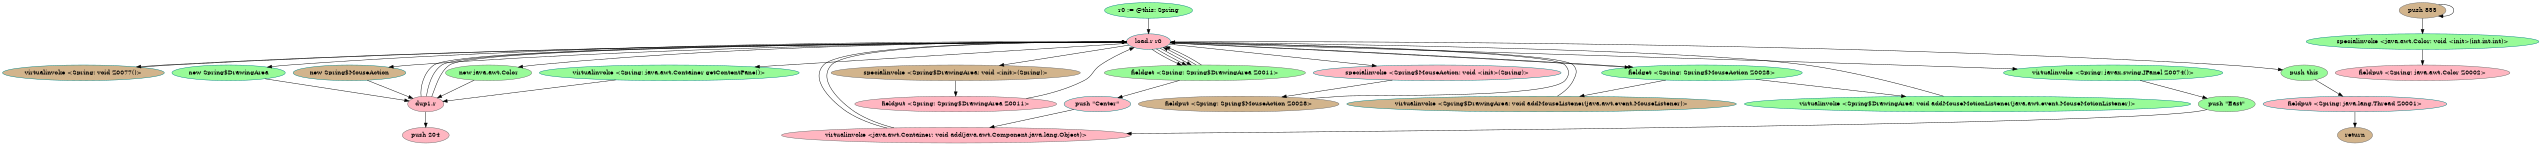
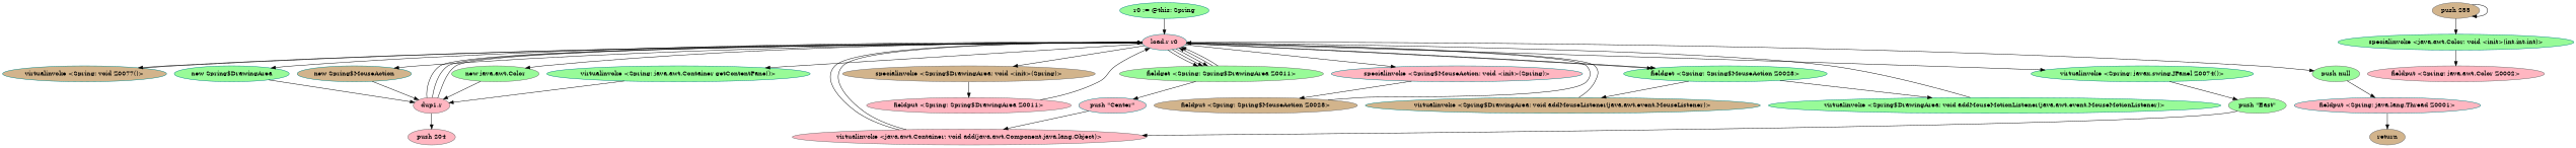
  digraph {
    node [color=teal fillcolor=palegreen style=filled]
    "load.r r0" [fillcolor=lightpink]
    "r0 := @this: Spring"
    "virtualinvoke <Spring: void Z0077()>" [fillcolor=tan]
    "new java.awt.Color" [color=gray40]
    "virtualinvoke <Spring: java.awt.Container getContentPane()>"
    "virtualinvoke <Spring: javax.swing.JPanel Z0074()>"
    "new Spring$DrawingArea"
    "specialinvoke <Spring$DrawingArea: void <init>(Spring)>" [color=gray40 fillcolor=tan]
    "fieldget <Spring: Spring$DrawingArea Z0011>" [color=gray40]
    "new Spring$MouseAction" [fillcolor=tan]
    "specialinvoke <Spring$MouseAction: void <init>(Spring)>" [fillcolor=lightpink]
    "fieldget <Spring: Spring$MouseAction Z0028>"
-   "push null" [color=gray40 label="push this"]
+   "push null" [color=gray40]
    "dup1.r" [color=gray40 fillcolor=lightpink]
    "push \"East\"" [color=gray40]
    "fieldput <Spring: Spring$DrawingArea Z0011>" [color=gray40 fillcolor=lightpink]
    "push \"Center\"" [fillcolor=lightpink]
    "fieldput <Spring: Spring$MouseAction Z0028>" [color=gray40 fillcolor=tan]
    "virtualinvoke <Spring$DrawingArea: void addMouseListener(java.awt.event.MouseListener)>" [fillcolor=tan]
    "virtualinvoke <Spring$DrawingArea: void addMouseMotionListener(java.awt.event.MouseMotionListener)>"
    "fieldput <Spring: java.lang.Thread Z0001>" [fillcolor=lightpink]
    "push 204" [color=gray40 fillcolor=lightpink]
-   "push 255" [color=gray40 fillcolor=tan label="push 855"]
+   "push 255" [color=gray40 fillcolor=tan]
    "specialinvoke <java.awt.Color: void <init>(int,int,int)>"
    "fieldput <Spring: java.awt.Color Z0002>" [color=gray40 fillcolor=lightpink]
    "virtualinvoke <java.awt.Container: void add(java.awt.Component,java.lang.Object)>" [color=gray40 fillcolor=lightpink]
    return [color=gray40 fillcolor=tan]
    "load.r r0" -> "virtualinvoke <Spring: void Z0077()>"
    "load.r r0" -> "new java.awt.Color"
    "load.r r0" -> "virtualinvoke <Spring: java.awt.Container getContentPane()>"
    "load.r r0" -> "virtualinvoke <Spring: javax.swing.JPanel Z0074()>"
    "load.r r0" -> "new Spring$DrawingArea"
    "load.r r0" -> "specialinvoke <Spring$DrawingArea: void <init>(Spring)>"
    "load.r r0" -> "fieldget <Spring: Spring$DrawingArea Z0011>"
    "load.r r0" -> "fieldget <Spring: Spring$DrawingArea Z0011>"
    "load.r r0" -> "fieldget <Spring: Spring$DrawingArea Z0011>"
    "load.r r0" -> "new Spring$MouseAction"
    "load.r r0" -> "specialinvoke <Spring$MouseAction: void <init>(Spring)>"
    "load.r r0" -> "fieldget <Spring: Spring$MouseAction Z0028>"
    "load.r r0" -> "fieldget <Spring: Spring$MouseAction Z0028>"
    "load.r r0" -> "push null"
    "r0 := @this: Spring" -> "load.r r0"
    "virtualinvoke <Spring: void Z0077()>" -> "load.r r0"
    "new java.awt.Color" -> "dup1.r"
    "virtualinvoke <Spring: java.awt.Container getContentPane()>" -> "dup1.r"
    "virtualinvoke <Spring: javax.swing.JPanel Z0074()>" -> "push \"East\""
    "new Spring$DrawingArea" -> "dup1.r"
    "specialinvoke <Spring$DrawingArea: void <init>(Spring)>" -> "fieldput <Spring: Spring$DrawingArea Z0011>"
    "fieldget <Spring: Spring$DrawingArea Z0011>" -> "load.r r0"
    "fieldget <Spring: Spring$DrawingArea Z0011>" -> "load.r r0"
    "fieldget <Spring: Spring$DrawingArea Z0011>" -> "push \"Center\""
    "new Spring$MouseAction" -> "dup1.r"
    "specialinvoke <Spring$MouseAction: void <init>(Spring)>" -> "fieldput <Spring: Spring$MouseAction Z0028>"
    "fieldget <Spring: Spring$MouseAction Z0028>" -> "virtualinvoke <Spring$DrawingArea: void addMouseListener(java.awt.event.MouseListener)>"
    "fieldget <Spring: Spring$MouseAction Z0028>" -> "virtualinvoke <Spring$DrawingArea: void addMouseMotionListener(java.awt.event.MouseMotionListener)>"
    "push null" -> "fieldput <Spring: java.lang.Thread Z0001>"
    "dup1.r" -> "load.r r0"
    "dup1.r" -> "load.r r0"
    "dup1.r" -> "load.r r0"
    "dup1.r" -> "push 204"
    "push \"East\"" -> "virtualinvoke <java.awt.Container: void add(java.awt.Component,java.lang.Object)>"
    "fieldput <Spring: Spring$DrawingArea Z0011>" -> "load.r r0"
    "push \"Center\"" -> "virtualinvoke <java.awt.Container: void add(java.awt.Component,java.lang.Object)>"
    "fieldput <Spring: Spring$MouseAction Z0028>" -> "load.r r0"
    "virtualinvoke <Spring$DrawingArea: void addMouseListener(java.awt.event.MouseListener)>" -> "load.r r0"
    "virtualinvoke <Spring$DrawingArea: void addMouseMotionListener(java.awt.event.MouseMotionListener)>" -> "load.r r0"
    "fieldput <Spring: java.lang.Thread Z0001>" -> return
    "push 255" -> "push 255"
    "push 255" -> "specialinvoke <java.awt.Color: void <init>(int,int,int)>"
    "specialinvoke <java.awt.Color: void <init>(int,int,int)>" -> "fieldput <Spring: java.awt.Color Z0002>"
    "virtualinvoke <java.awt.Container: void add(java.awt.Component,java.lang.Object)>" -> "load.r r0"
    "virtualinvoke <java.awt.Container: void add(java.awt.Component,java.lang.Object)>" -> "load.r r0"
  }
